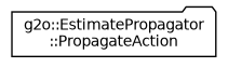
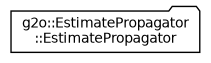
  digraph {
    rankdir=LR
-   n1 [color=black fillcolor=white fontname=Helvetica fontsize=10 height=0.2 label="g2o::EstimatePropagator\l::PropagateAction" shape=folder style=filled width=0.4]
+   n1 [color=black fillcolor=white fontname=Helvetica fontsize=10 height=0.2 label="g2o::EstimatePropagator\l::EstimatePropagator" shape=folder style=filled width=0.4]
  }
